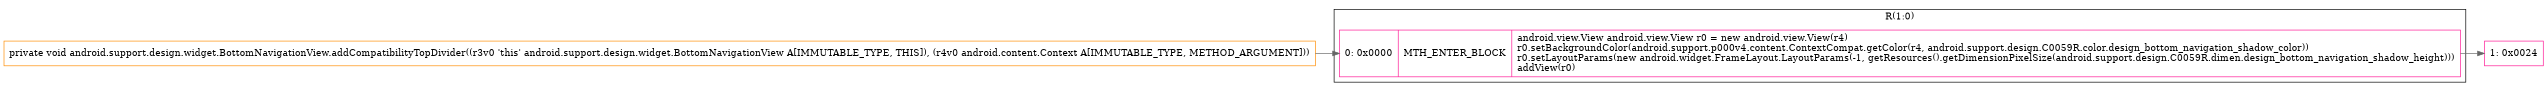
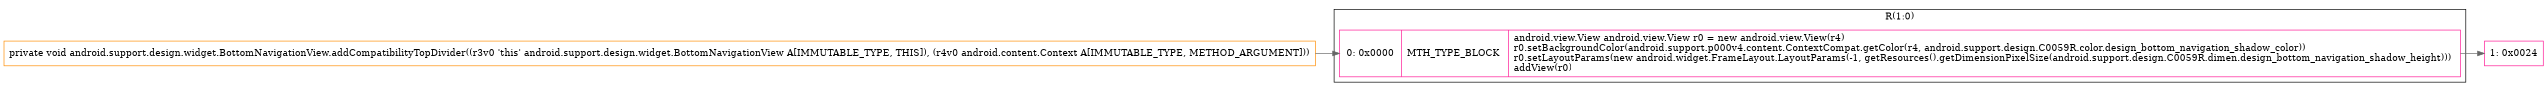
  digraph {
    rankdir=LR
    node [color=deeppink shape=record]
    edge [color=gray40]
-   n1 [label="{0\:\ 0x0000|MTH_ENTER_BLOCK\l|android.view.View android.view.View r0 = new android.view.View(r4)\lr0.setBackgroundColor(android.support.p000v4.content.ContextCompat.getColor(r4, android.support.design.C0059R.color.design_bottom_navigation_shadow_color))\lr0.setLayoutParams(new android.widget.FrameLayout.LayoutParams(\-1, getResources().getDimensionPixelSize(android.support.design.C0059R.dimen.design_bottom_navigation_shadow_height)))\laddView(r0)\l}"]
+   n1 [label="{0\:\ 0x0000|MTH_TYPE_BLOCK\l|android.view.View android.view.View r0 = new android.view.View(r4)\lr0.setBackgroundColor(android.support.p000v4.content.ContextCompat.getColor(r4, android.support.design.C0059R.color.design_bottom_navigation_shadow_color))\lr0.setLayoutParams(new android.widget.FrameLayout.LayoutParams(\-1, getResources().getDimensionPixelSize(android.support.design.C0059R.dimen.design_bottom_navigation_shadow_height)))\laddView(r0)\l}"]
    n2 [label="{1\:\ 0x0024}"]
    n3 [label="{private void android.support.design.widget.BottomNavigationView.addCompatibilityTopDivider((r3v0 'this' android.support.design.widget.BottomNavigationView A[IMMUTABLE_TYPE, THIS]), (r4v0 android.content.Context A[IMMUTABLE_TYPE, METHOD_ARGUMENT])) }" color=darkorange]
    subgraph cluster_1 {
      label="R(1:0)"
      n1
    }
    n1 -> n2
    n3 -> n1
  }
